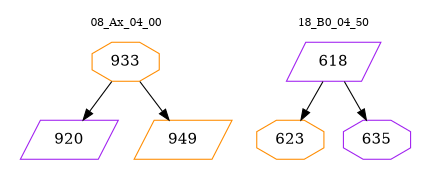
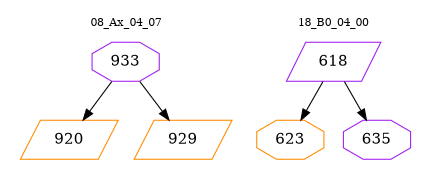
  digraph {
    node [color=darkorange shape=octagon]
    edge [color=black]
-   n1 [label=933]
-   n2 [color=purple label=920 shape=parallelogram]
-   n3 [label=949 shape=parallelogram]
+   n1 [color=purple label=933]
+   n2 [label=920 shape=parallelogram]
+   n3 [label=929 shape=parallelogram]
    n4 [color=purple label=618 shape=parallelogram]
    n5 [label=623]
    n6 [color=purple label=635]
    subgraph cluster_1 {
      color=white
      fontsize=10
-     label="08_Ax_04_00"
+     label="08_Ax_04_07"
      n1
      n2
      n3
    }
    subgraph cluster_2 {
      color=white
      fontsize=10
-     label="18_B0_04_50"
+     label="18_B0_04_00"
      n4
      n5
      n6
    }
    n1 -> n2
    n1 -> n3
    n4 -> n5
    n4 -> n6
  }
